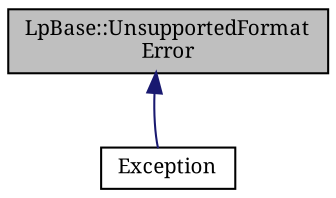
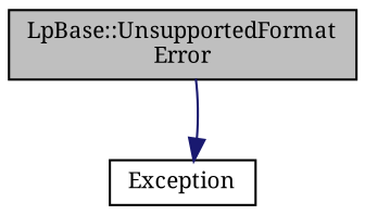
  digraph {
    fontname="Noto Serif"
    node [color=black fontname="Noto Serif" fontsize=10 shape=record style=filled]
    n1 [fillcolor=grey75 fontcolor=black height=0.2 label="LpBase::UnsupportedFormat\lError" width=0.4]
    n2 [fillcolor=white height=0.2 label=Exception width=0.4]
-   n1 -> n2 [color=midnightblue dir=back fontname="Noto Serif" fontsize=10 labelfontname=FreeSans labelfontsize=10 style=solid]
+   n2 -> n1 [color=midnightblue dir=back fontname="Noto Serif" fontsize=10 labelfontname=FreeSans labelfontsize=10 style=solid]
  }
